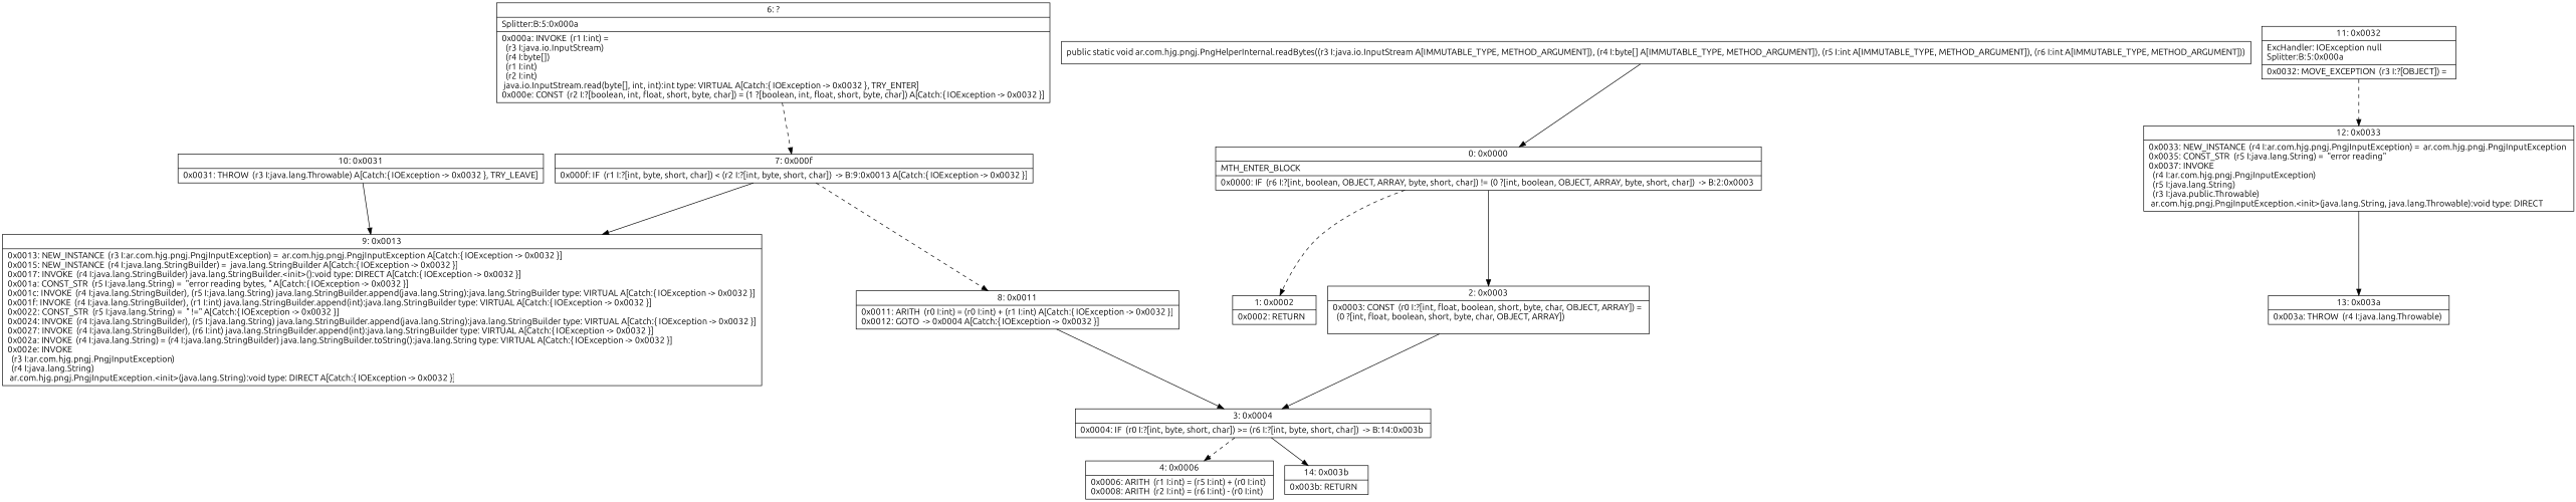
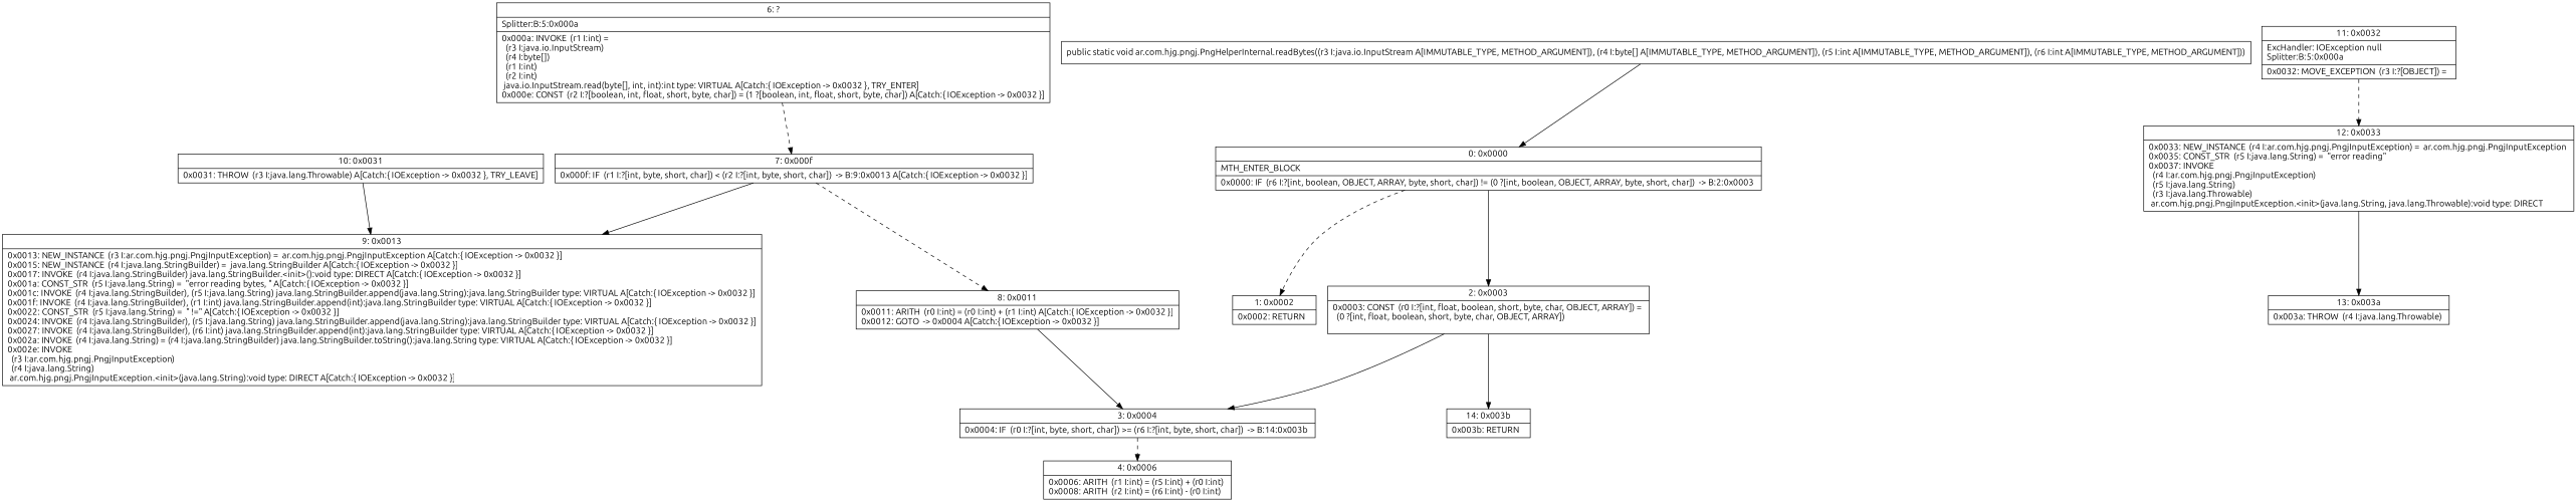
  digraph {
    fontname=Ubuntu
    node [fontname=Ubuntu shape=record]
    edge [fontname=Ubuntu]
    n1 [label="{0\:\ 0x0000|MTH_ENTER_BLOCK\l|0x0000: IF  (r6 I:?[int, boolean, OBJECT, ARRAY, byte, short, char]) != (0 ?[int, boolean, OBJECT, ARRAY, byte, short, char])  \-\> B:2:0x0003 \l}"]
    n2 [label="{1\:\ 0x0002|0x0002: RETURN   \l}"]
    n3 [label="{2\:\ 0x0003|0x0003: CONST  (r0 I:?[int, float, boolean, short, byte, char, OBJECT, ARRAY]) = \l  (0 ?[int, float, boolean, short, byte, char, OBJECT, ARRAY])\l \l}"]
    n4 [label="{3\:\ 0x0004|0x0004: IF  (r0 I:?[int, byte, short, char]) \>= (r6 I:?[int, byte, short, char])  \-\> B:14:0x003b \l}"]
    n5 [label="{4\:\ 0x0006|0x0006: ARITH  (r1 I:int) = (r5 I:int) + (r0 I:int) \l0x0008: ARITH  (r2 I:int) = (r6 I:int) \- (r0 I:int) \l}"]
    n6 [label="{14\:\ 0x003b|0x003b: RETURN   \l}"]
    n7 [label="{6\:\ ?|Splitter:B:5:0x000a\l|0x000a: INVOKE  (r1 I:int) = \l  (r3 I:java.io.InputStream)\l  (r4 I:byte[])\l  (r1 I:int)\l  (r2 I:int)\l java.io.InputStream.read(byte[], int, int):int type: VIRTUAL A[Catch:\{ IOException \-\> 0x0032 \}, TRY_ENTER]\l0x000e: CONST  (r2 I:?[boolean, int, float, short, byte, char]) = (1 ?[boolean, int, float, short, byte, char]) A[Catch:\{ IOException \-\> 0x0032 \}]\l}"]
    n8 [label="{7\:\ 0x000f|0x000f: IF  (r1 I:?[int, byte, short, char]) \< (r2 I:?[int, byte, short, char])  \-\> B:9:0x0013 A[Catch:\{ IOException \-\> 0x0032 \}]\l}"]
    n9 [label="{11\:\ 0x0032|ExcHandler: IOException null\lSplitter:B:5:0x000a\l|0x0032: MOVE_EXCEPTION  (r3 I:?[OBJECT]) =  \l}"]
-   n10 [label="{12\:\ 0x0033|0x0033: NEW_INSTANCE  (r4 I:ar.com.hjg.pngj.PngjInputException) =  ar.com.hjg.pngj.PngjInputException \l0x0035: CONST_STR  (r5 I:java.lang.String) =  \"error reading\" \l0x0037: INVOKE  \l  (r4 I:ar.com.hjg.pngj.PngjInputException)\l  (r5 I:java.lang.String)\l  (r3 I:java.public.Throwable)\l ar.com.hjg.pngj.PngjInputException.\<init\>(java.lang.String, java.lang.Throwable):void type: DIRECT \l}"]
+   n10 [label="{12\:\ 0x0033|0x0033: NEW_INSTANCE  (r4 I:ar.com.hjg.pngj.PngjInputException) =  ar.com.hjg.pngj.PngjInputException \l0x0035: CONST_STR  (r5 I:java.lang.String) =  \"error reading\" \l0x0037: INVOKE  \l  (r4 I:ar.com.hjg.pngj.PngjInputException)\l  (r5 I:java.lang.String)\l  (r3 I:java.lang.Throwable)\l ar.com.hjg.pngj.PngjInputException.\<init\>(java.lang.String, java.lang.Throwable):void type: DIRECT \l}"]
    n11 [label="{8\:\ 0x0011|0x0011: ARITH  (r0 I:int) = (r0 I:int) + (r1 I:int) A[Catch:\{ IOException \-\> 0x0032 \}]\l0x0012: GOTO  \-\> 0x0004 A[Catch:\{ IOException \-\> 0x0032 \}]\l}"]
    n12 [label="{9\:\ 0x0013|0x0013: NEW_INSTANCE  (r3 I:ar.com.hjg.pngj.PngjInputException) =  ar.com.hjg.pngj.PngjInputException A[Catch:\{ IOException \-\> 0x0032 \}]\l0x0015: NEW_INSTANCE  (r4 I:java.lang.StringBuilder) =  java.lang.StringBuilder A[Catch:\{ IOException \-\> 0x0032 \}]\l0x0017: INVOKE  (r4 I:java.lang.StringBuilder) java.lang.StringBuilder.\<init\>():void type: DIRECT A[Catch:\{ IOException \-\> 0x0032 \}]\l0x001a: CONST_STR  (r5 I:java.lang.String) =  \"error reading bytes, \" A[Catch:\{ IOException \-\> 0x0032 \}]\l0x001c: INVOKE  (r4 I:java.lang.StringBuilder), (r5 I:java.lang.String) java.lang.StringBuilder.append(java.lang.String):java.lang.StringBuilder type: VIRTUAL A[Catch:\{ IOException \-\> 0x0032 \}]\l0x001f: INVOKE  (r4 I:java.lang.StringBuilder), (r1 I:int) java.lang.StringBuilder.append(int):java.lang.StringBuilder type: VIRTUAL A[Catch:\{ IOException \-\> 0x0032 \}]\l0x0022: CONST_STR  (r5 I:java.lang.String) =  \" !=\" A[Catch:\{ IOException \-\> 0x0032 \}]\l0x0024: INVOKE  (r4 I:java.lang.StringBuilder), (r5 I:java.lang.String) java.lang.StringBuilder.append(java.lang.String):java.lang.StringBuilder type: VIRTUAL A[Catch:\{ IOException \-\> 0x0032 \}]\l0x0027: INVOKE  (r4 I:java.lang.StringBuilder), (r6 I:int) java.lang.StringBuilder.append(int):java.lang.StringBuilder type: VIRTUAL A[Catch:\{ IOException \-\> 0x0032 \}]\l0x002a: INVOKE  (r4 I:java.lang.String) = (r4 I:java.lang.StringBuilder) java.lang.StringBuilder.toString():java.lang.String type: VIRTUAL A[Catch:\{ IOException \-\> 0x0032 \}]\l0x002e: INVOKE  \l  (r3 I:ar.com.hjg.pngj.PngjInputException)\l  (r4 I:java.lang.String)\l ar.com.hjg.pngj.PngjInputException.\<init\>(java.lang.String):void type: DIRECT A[Catch:\{ IOException \-\> 0x0032 \}]\l}"]
    n13 [label="{10\:\ 0x0031|0x0031: THROW  (r3 I:java.lang.Throwable) A[Catch:\{ IOException \-\> 0x0032 \}, TRY_LEAVE]\l}"]
    n14 [label="{13\:\ 0x003a|0x003a: THROW  (r4 I:java.lang.Throwable) \l}"]
    n15 [label="{public static void ar.com.hjg.pngj.PngHelperInternal.readBytes((r3 I:java.io.InputStream A[IMMUTABLE_TYPE, METHOD_ARGUMENT]), (r4 I:byte[] A[IMMUTABLE_TYPE, METHOD_ARGUMENT]), (r5 I:int A[IMMUTABLE_TYPE, METHOD_ARGUMENT]), (r6 I:int A[IMMUTABLE_TYPE, METHOD_ARGUMENT])) }"]
    n1 -> n2 [style=dashed]
    n1 -> n3
    n3 -> n4
    n4 -> n5 [style=dashed]
-   n4 -> n6
+   n3 -> n6
    n7 -> n8 [style=dashed]
    n8 -> n11 [style=dashed]
    n8 -> n12
    n9 -> n10 [style=dashed]
    n10 -> n14
    n11 -> n4
    n13 -> n12
    n15 -> n1
  }
